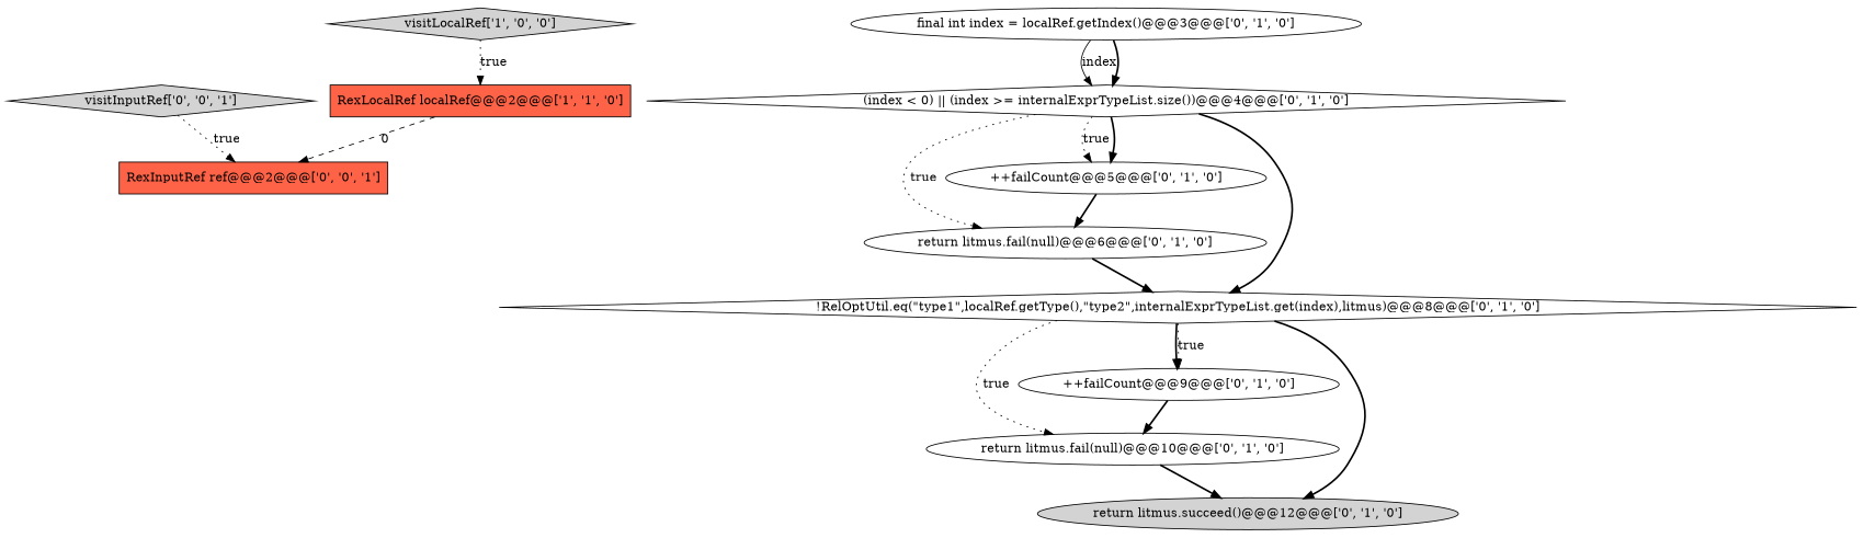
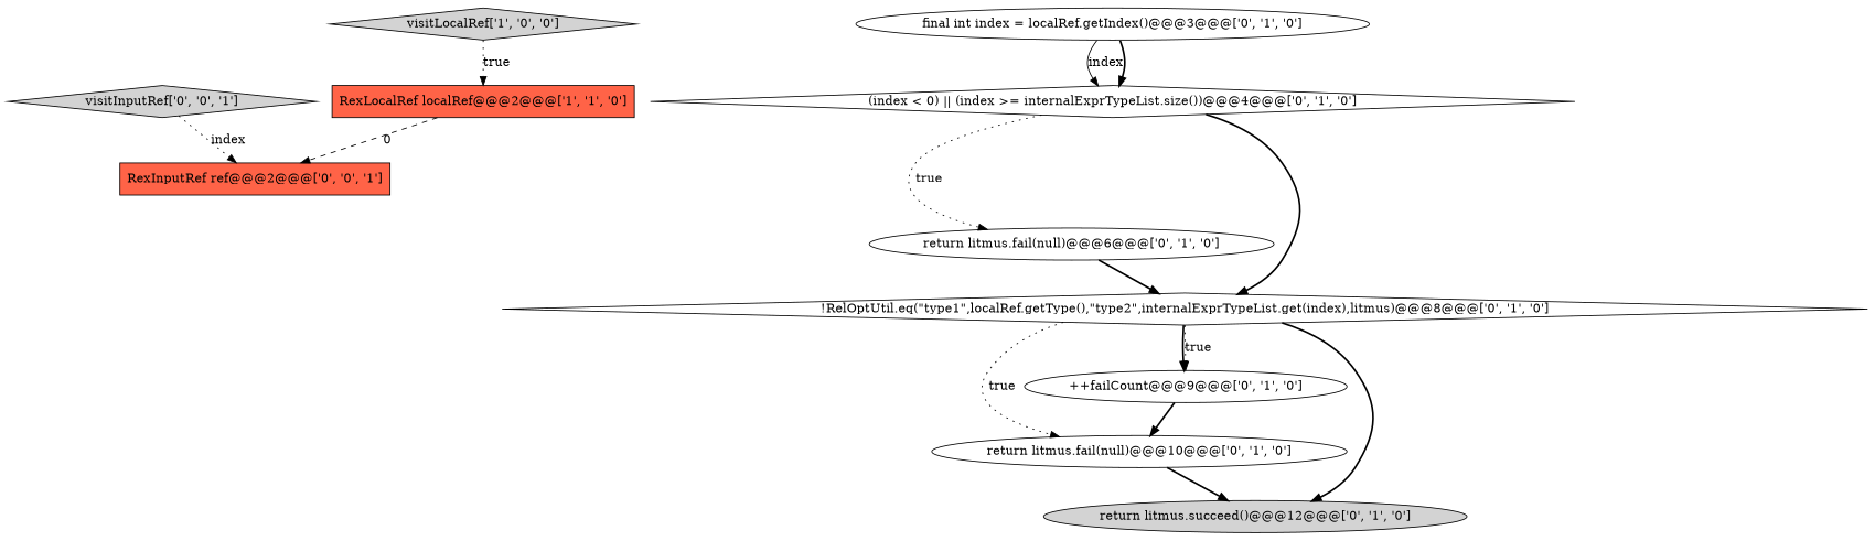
  digraph {
    node [fillcolor=white shape=ellipse style=filled]
    edge [style=bold]
    n1 [fillcolor=tomato label="RexLocalRef localRef@@@2@@@['1', '1', '0']" shape=box]
    n2 [fillcolor=tomato label="RexInputRef ref@@@2@@@['0', '0', '1']" shape=box]
    n3 [label="return litmus.fail(null)@@@6@@@['0', '1', '0']"]
    n4 [label="!RelOptUtil.eq(\"type1\",localRef.getType(),\"type2\",internalExprTypeList.get(index),litmus)@@@8@@@['0', '1', '0']" shape=diamond]
    n5 [label="return litmus.fail(null)@@@10@@@['0', '1', '0']"]
    n6 [fillcolor=lightgray label="return litmus.succeed()@@@12@@@['0', '1', '0']"]
    n7 [label="++failCount@@@9@@@['0', '1', '0']"]
    n8 [label="final int index = localRef.getIndex()@@@3@@@['0', '1', '0']"]
    n9 [label="(index < 0) || (index >= internalExprTypeList.size())@@@4@@@['0', '1', '0']" shape=diamond]
-   n10 [label="++failCount@@@5@@@['0', '1', '0']"]
    n11 [fillcolor=lightgray label="visitLocalRef['1', '0', '0']" shape=diamond]
    n12 [fillcolor=lightgray label="visitInputRef['0', '0', '1']" shape=diamond]
    n1 -> n2 [label=0 style=dashed]
    n3 -> n4
    n4 -> n5 [label=true style=dotted]
    n4 -> n6
    n4 -> n7 [label=true style=dotted]
    n4 -> n7
    n5 -> n6
    n7 -> n5
    n8 -> n9 [label=index style=solid]
    n8 -> n9
    n9 -> n3 [label=true style=dotted]
    n9 -> n4
-   n9 -> n10
-   n9 -> n10 [label=true style=dotted]
-   n10 -> n3
    n11 -> n1 [label=true style=dotted]
-   n12 -> n2 [label=true style=dotted]
+   n12 -> n2 [label=index style=dotted]
  }
